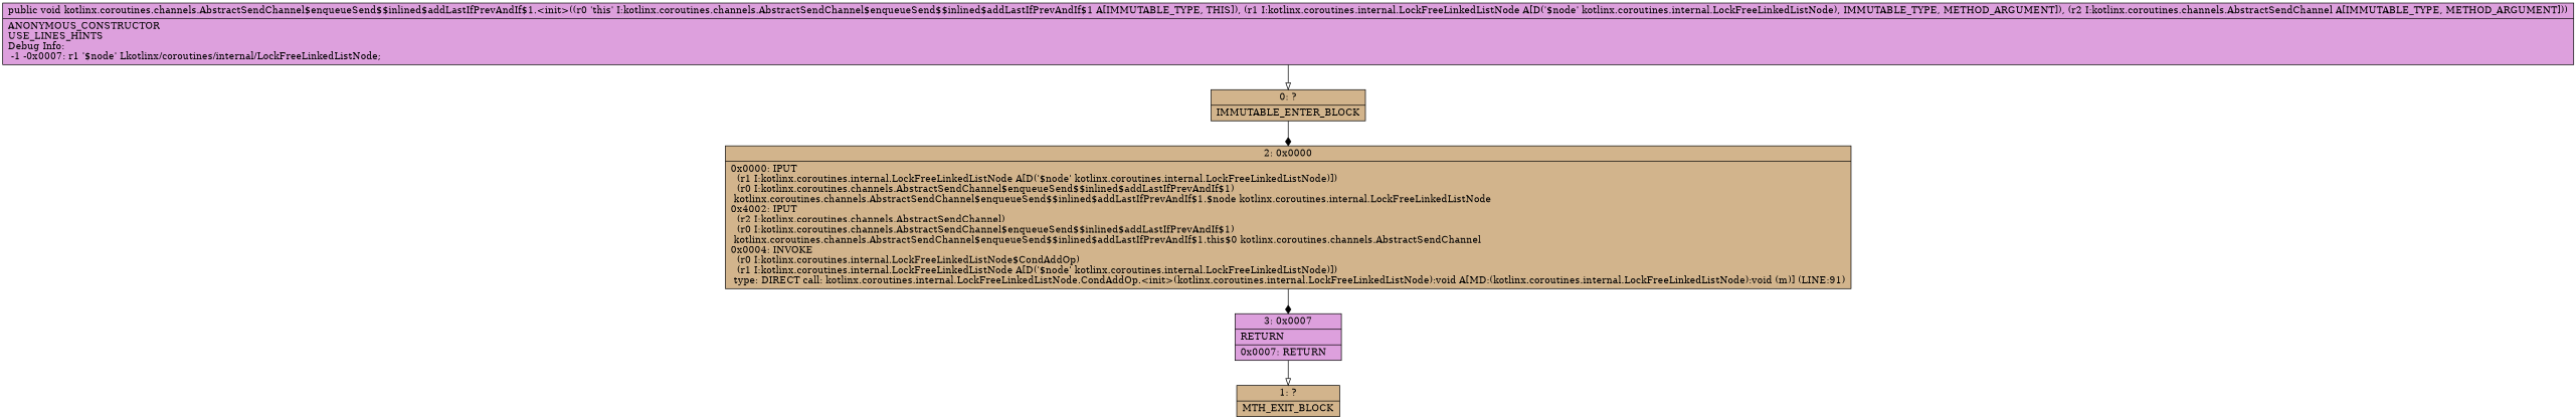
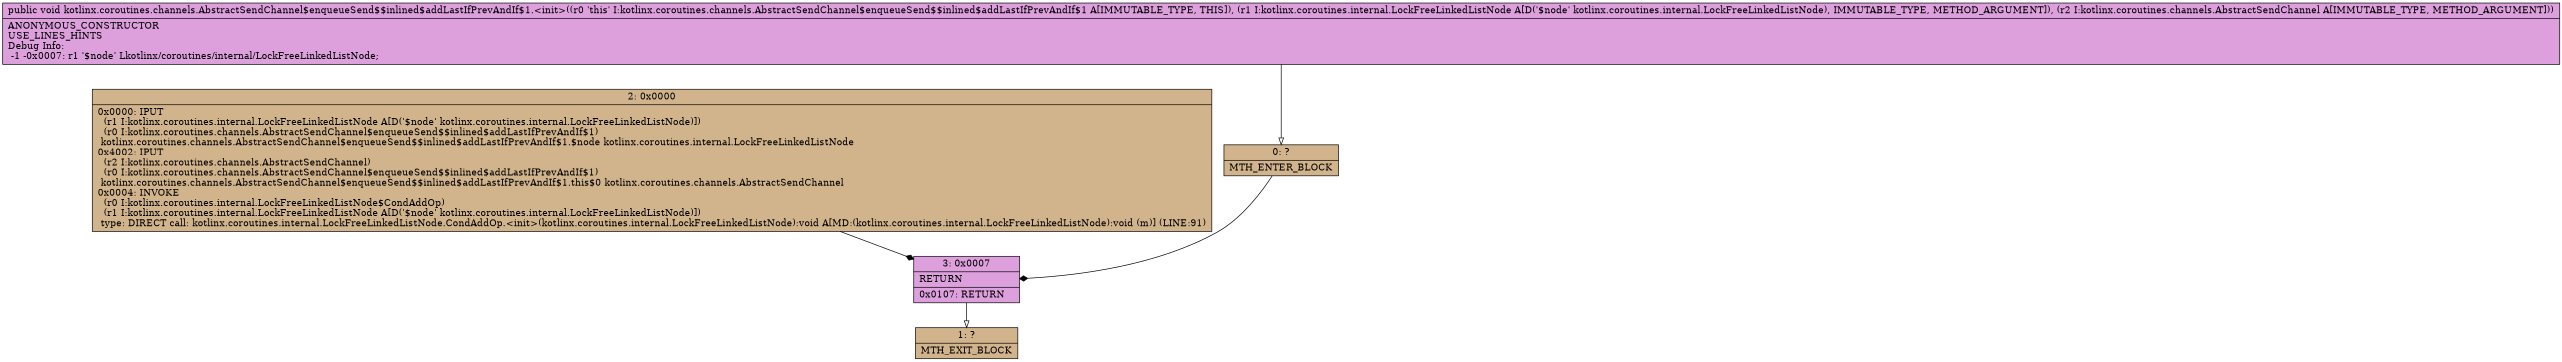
  digraph {
    node [fillcolor=tan shape=record style=filled]
    edge [arrowhead=diamond]
-   n1 [label="{0\:\ ?|IMMUTABLE_ENTER_BLOCK\l}"]
+   n1 [label="{0\:\ ?|MTH_ENTER_BLOCK\l}"]
    n2 [label="{2\:\ 0x0000|0x0000: IPUT  \l  (r1 I:kotlinx.coroutines.internal.LockFreeLinkedListNode A[D('$node' kotlinx.coroutines.internal.LockFreeLinkedListNode)])\l  (r0 I:kotlinx.coroutines.channels.AbstractSendChannel$enqueueSend$$inlined$addLastIfPrevAndIf$1)\l kotlinx.coroutines.channels.AbstractSendChannel$enqueueSend$$inlined$addLastIfPrevAndIf$1.$node kotlinx.coroutines.internal.LockFreeLinkedListNode \l0x4002: IPUT  \l  (r2 I:kotlinx.coroutines.channels.AbstractSendChannel)\l  (r0 I:kotlinx.coroutines.channels.AbstractSendChannel$enqueueSend$$inlined$addLastIfPrevAndIf$1)\l kotlinx.coroutines.channels.AbstractSendChannel$enqueueSend$$inlined$addLastIfPrevAndIf$1.this$0 kotlinx.coroutines.channels.AbstractSendChannel \l0x0004: INVOKE  \l  (r0 I:kotlinx.coroutines.internal.LockFreeLinkedListNode$CondAddOp)\l  (r1 I:kotlinx.coroutines.internal.LockFreeLinkedListNode A[D('$node' kotlinx.coroutines.internal.LockFreeLinkedListNode)])\l type: DIRECT call: kotlinx.coroutines.internal.LockFreeLinkedListNode.CondAddOp.\<init\>(kotlinx.coroutines.internal.LockFreeLinkedListNode):void A[MD:(kotlinx.coroutines.internal.LockFreeLinkedListNode):void (m)] (LINE:91)\l}"]
-   n3 [fillcolor=plum label="{3\:\ 0x0007|RETURN\l|0x0007: RETURN   \l}"]
+   n3 [fillcolor=plum label="{3\:\ 0x0007|RETURN\l|0x0107: RETURN   \l}"]
    n4 [label="{1\:\ ?|MTH_EXIT_BLOCK\l}"]
    n5 [fillcolor=plum label="{public void kotlinx.coroutines.channels.AbstractSendChannel$enqueueSend$$inlined$addLastIfPrevAndIf$1.\<init\>((r0 'this' I:kotlinx.coroutines.channels.AbstractSendChannel$enqueueSend$$inlined$addLastIfPrevAndIf$1 A[IMMUTABLE_TYPE, THIS]), (r1 I:kotlinx.coroutines.internal.LockFreeLinkedListNode A[D('$node' kotlinx.coroutines.internal.LockFreeLinkedListNode), IMMUTABLE_TYPE, METHOD_ARGUMENT]), (r2 I:kotlinx.coroutines.channels.AbstractSendChannel A[IMMUTABLE_TYPE, METHOD_ARGUMENT]))  | ANONYMOUS_CONSTRUCTOR\lUSE_LINES_HINTS\lDebug Info:\l  \-1 \-0x0007: r1 '$node' Lkotlinx\/coroutines\/internal\/LockFreeLinkedListNode;\l}"]
-   n1 -> n2
+   n1 -> n3
    n2 -> n3
    n3 -> n4 [arrowhead=onormal]
    n5 -> n1 [arrowhead=onormal]
  }
